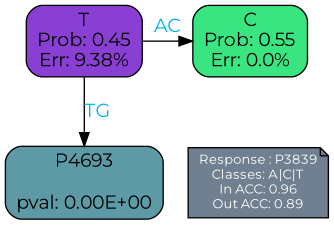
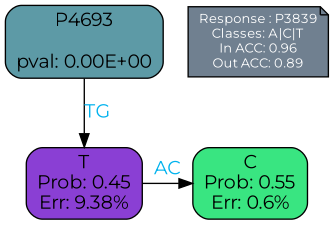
  digraph {
    fontname=Montserrat
    ranksep=equally
    splines=polylines
    node [color=black fontname=Montserrat shape=box style="filled, rounded"]
    edge [fontcolor=deepskyblue2 fontname=Montserrat]
-   n1 [fillcolor="#39e581" label="C\nProb: 0.55\nErr: 0.0%"]
+   n1 [fillcolor="#39e581" label="C\nProb: 0.55\nErr: 0.6%"]
    n2 [fillcolor="#8a3fd4" label="T\nProb: 0.45\nErr: 9.38%"]
    n3 [align=left fillcolor=slategray fontcolor=white fontsize=10 label="Response : P3839\nClasses: A|C|T\nIn ACC: 0.96\nOut ACC: 0.89\n" shape=note style=filled]
    n4 [fillcolor="#5d9aa6" label="P4693\n\npval: 0.00E+00"]
    subgraph sub_1 {
      rank=same
      n1
      n2
    }
    subgraph sub_2 {
      rank=same
      n3
      n4
    }
    n2 -> n1 [label=AC]
-   n2 -> n4 [label=TG]
+   n4 -> n2 [label=TG]
  }
